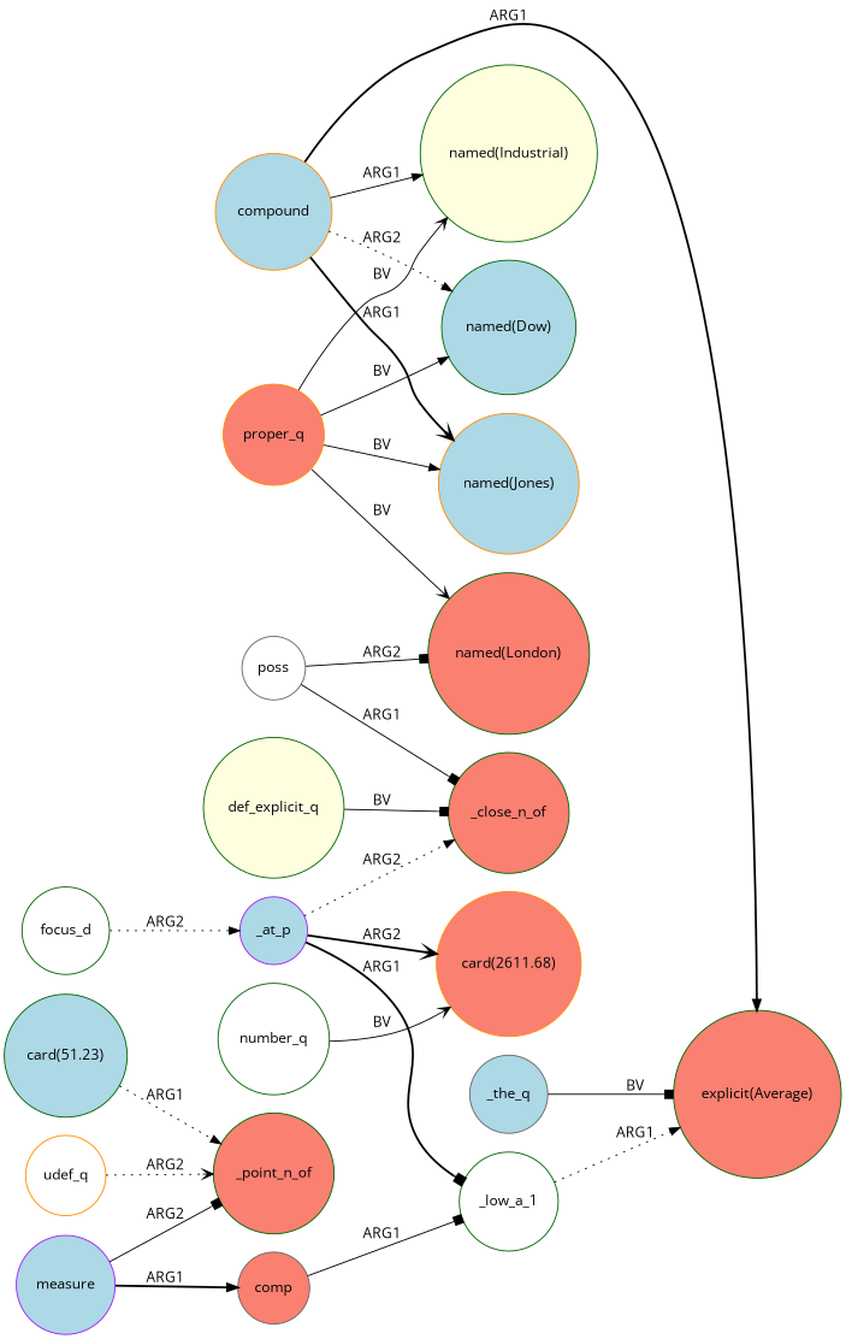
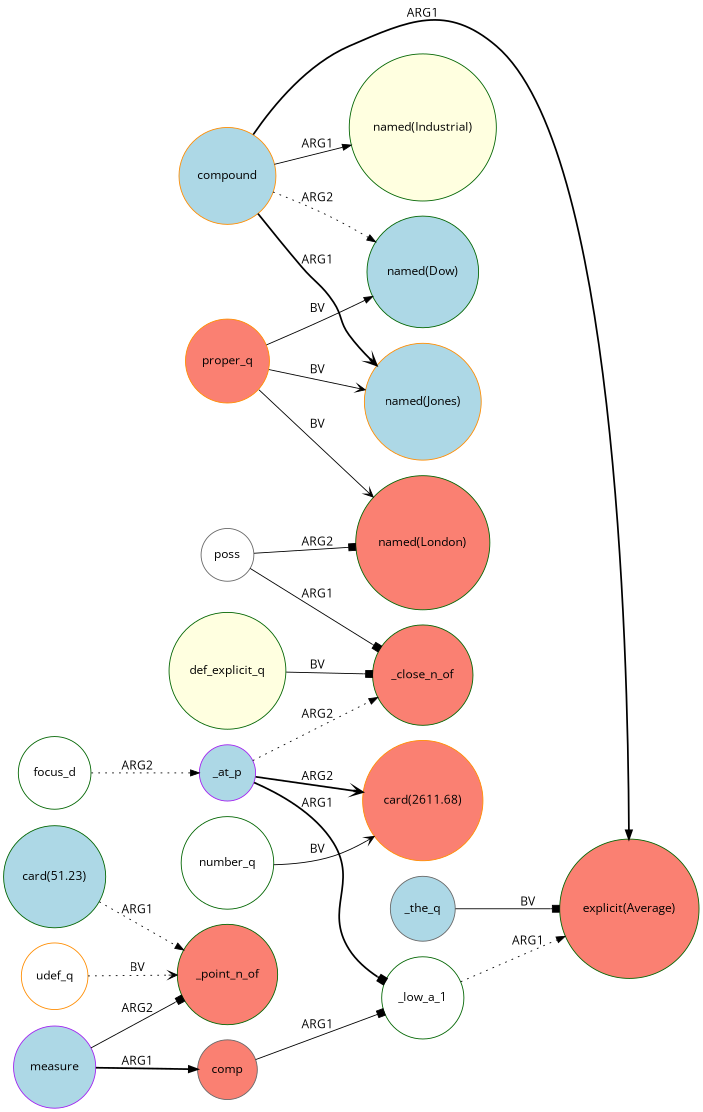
  digraph {
    fontname="Open Sans"
    rankdir=LR
    node [color=darkgreen fillcolor=lightblue fontname="Open Sans" shape=circle style=filled]
    edge [arrowhead=normal fontname="Open Sans" style=solid]
    compound [color=darkorange]
    "named(Industrial)" [fillcolor=lightyellow]
    n3 [fillcolor=salmon label="explicit(Average)"]
    "named(Dow)"
    "named(Jones)" [color=darkorange]
    _low_a_1 [fillcolor=white]
    poss [color=gray40 fillcolor=white]
    _close_n_of [fillcolor=salmon]
    "named(London)" [fillcolor=salmon]
    focus_d [fillcolor=white]
    _at_p [color=purple]
    "card(2611.68)" [color=darkorange fillcolor=salmon]
    proper_q [color=darkorange fillcolor=salmon]
    measure [color=purple]
    comp [color=gray40 fillcolor=salmon]
    _point_n_of [fillcolor=salmon]
    number_q [fillcolor=white]
    def_explicit_q [fillcolor=lightyellow]
    "card(51.23)"
    _the_q [color=gray40]
    udef_q [color=darkorange fillcolor=white]
    compound -> "named(Industrial)" [label=ARG1]
    compound -> n3 [label=ARG1 style=bold]
    compound -> "named(Dow)" [label=ARG2 style=dotted]
    compound -> "named(Jones)" [arrowhead=vee label=ARG1 style=bold]
    _low_a_1 -> n3 [label=ARG1 style=dotted]
    poss -> _close_n_of [arrowhead=box label=ARG1]
    poss -> "named(London)" [arrowhead=box label=ARG2]
    focus_d -> _at_p [label=ARG2 style=dotted]
    _at_p -> _low_a_1 [arrowhead=box label=ARG1 style=bold]
    _at_p -> _close_n_of [label=ARG2 style=dotted]
    _at_p -> "card(2611.68)" [arrowhead=vee label=ARG2 style=bold]
-   proper_q -> "named(Industrial)" [arrowhead=vee label=BV]
    proper_q -> "named(Dow)" [label=BV]
-   proper_q -> "named(Jones)" [label=BV]
+   proper_q -> "named(Jones)" [arrowhead=vee label=BV]
    proper_q -> "named(London)" [arrowhead=vee label=BV]
    measure -> comp [label=ARG1 style=bold]
    measure -> _point_n_of [arrowhead=box label=ARG2]
    comp -> _low_a_1 [arrowhead=box label=ARG1]
    number_q -> "card(2611.68)" [arrowhead=vee label=BV]
    def_explicit_q -> _close_n_of [arrowhead=box label=BV]
    "card(51.23)" -> _point_n_of [label=ARG1 style=dotted]
    _the_q -> n3 [arrowhead=box label=BV]
-   udef_q -> _point_n_of [arrowhead=vee label=ARG2 style=dotted]
+   udef_q -> _point_n_of [arrowhead=vee label=BV style=dotted]
  }
